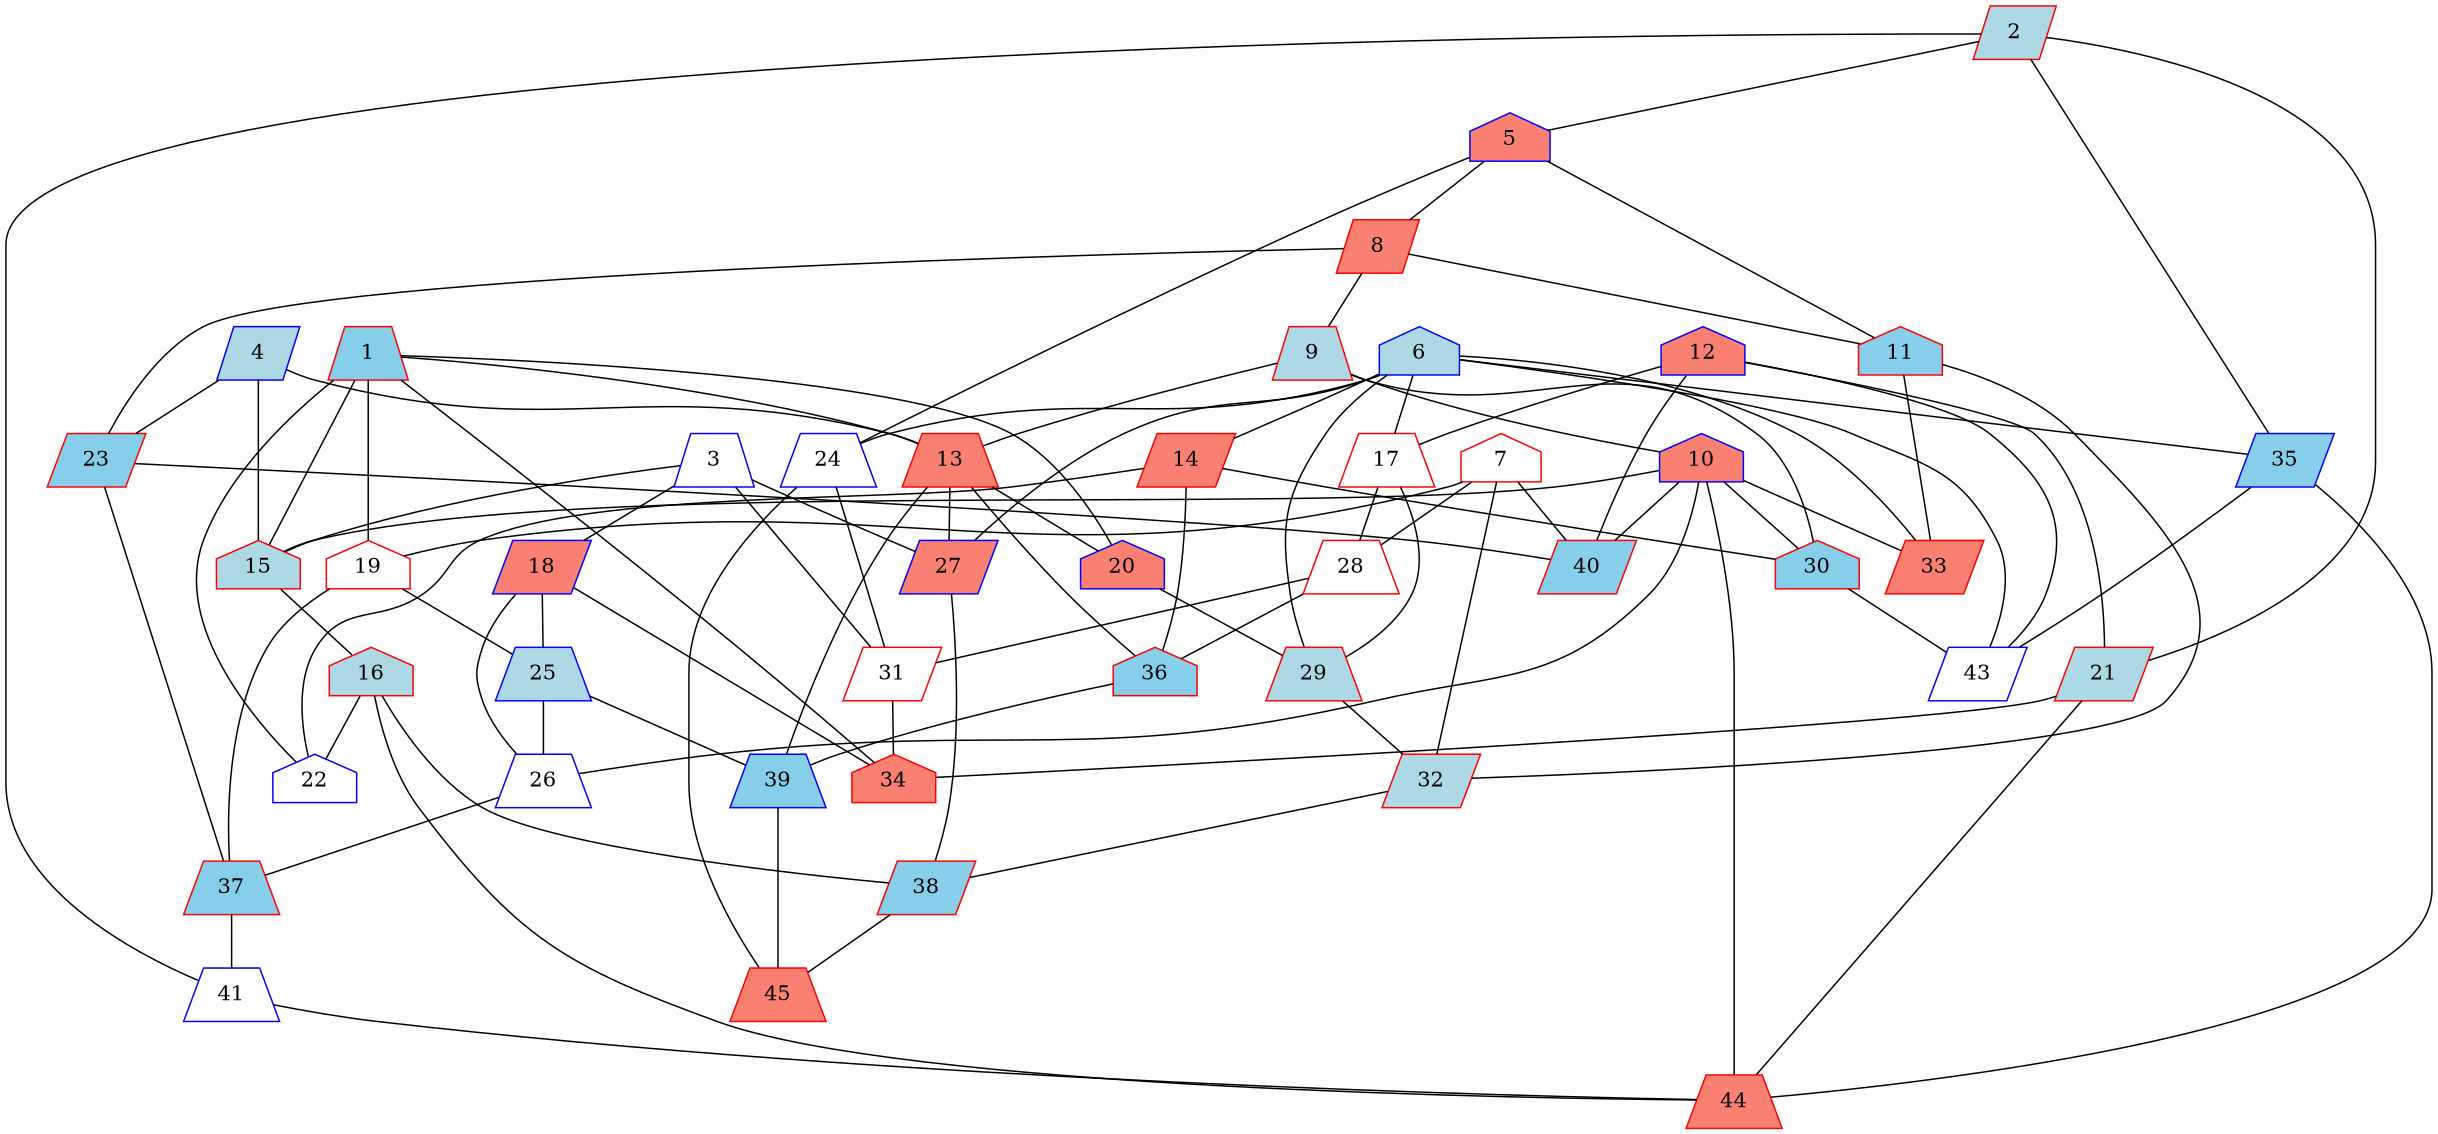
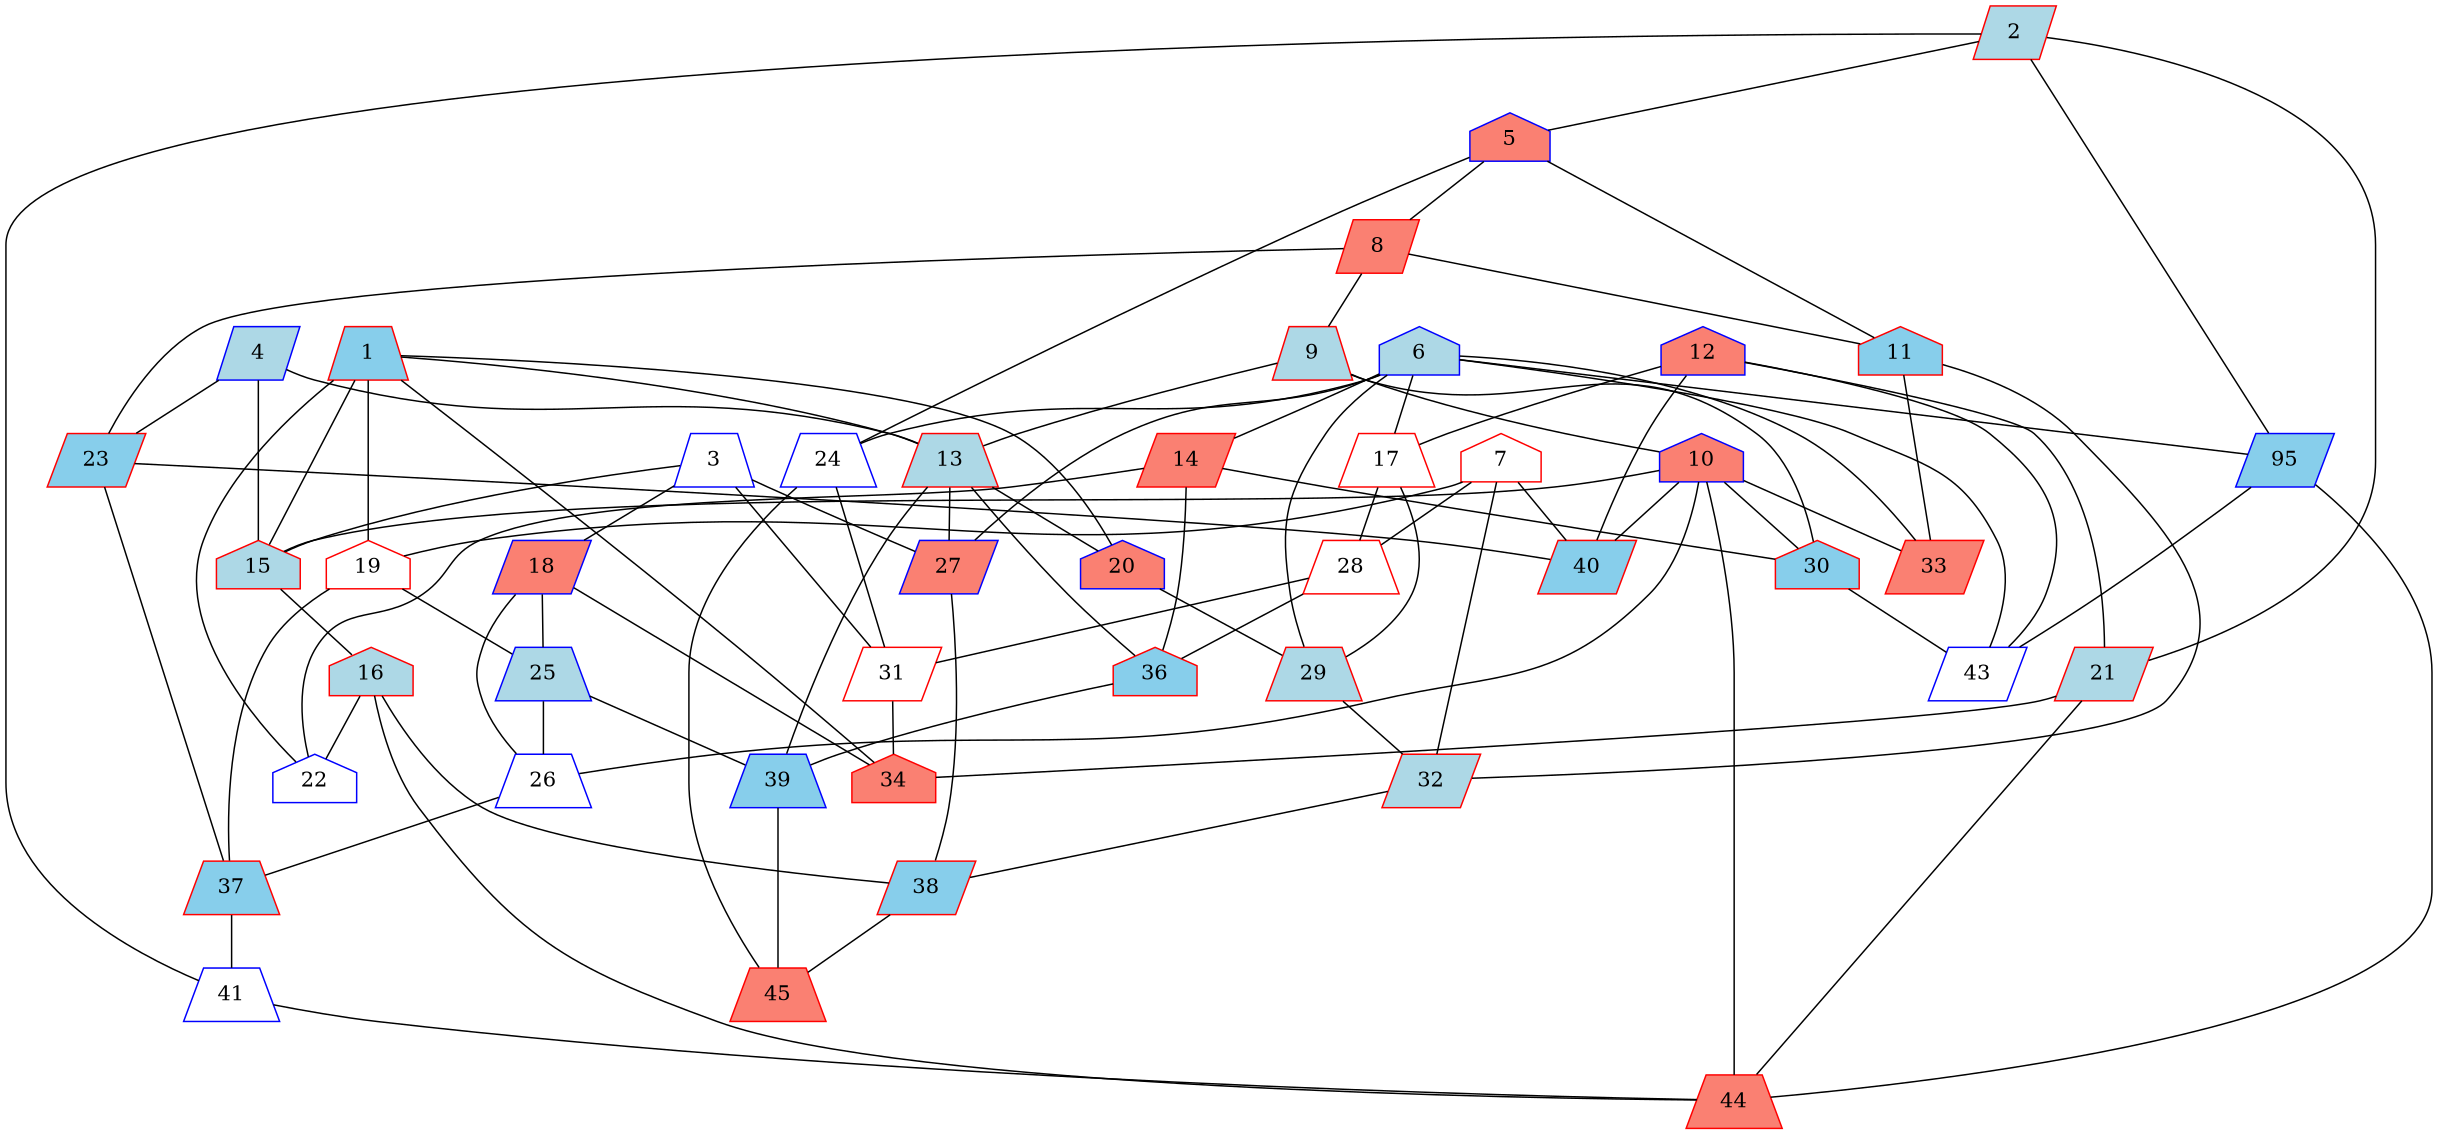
  graph {
    node [color=red fillcolor=salmon shape=trapezium style=filled]
    edge [weight=1.0]
    1 [fillcolor=skyblue]
-   13
+   13 [fillcolor=lightblue]
    15 [fillcolor=lightblue shape=house]
    19 [fillcolor=white shape=house]
    20 [color=blue shape=house]
    22 [color=blue fillcolor=white shape=house]
    34 [shape=house]
    27 [color=blue shape=parallelogram]
    36 [fillcolor=skyblue shape=house]
    39 [color=blue fillcolor=skyblue]
    16 [fillcolor=lightblue shape=house]
    25 [color=blue fillcolor=lightblue]
    37 [fillcolor=skyblue]
    29 [fillcolor=lightblue]
    2 [fillcolor=lightblue shape=parallelogram]
    5 [color=blue shape=house]
    21 [fillcolor=lightblue shape=parallelogram]
-   35 [color=blue fillcolor=skyblue shape=parallelogram]
+   35 [color=blue fillcolor=skyblue shape=parallelogram label=95]
    41 [color=blue fillcolor=white]
    8 [shape=parallelogram]
    11 [fillcolor=skyblue shape=house]
    24 [color=blue fillcolor=white]
    44
    43 [color=blue fillcolor=white shape=parallelogram]
    3 [color=blue fillcolor=white]
    18 [color=blue shape=parallelogram]
    31 [fillcolor=white shape=parallelogram]
    26 [color=blue fillcolor=white]
    38 [fillcolor=skyblue shape=parallelogram]
    4 [color=blue fillcolor=lightblue shape=parallelogram]
    23 [fillcolor=skyblue shape=parallelogram]
    40 [fillcolor=skyblue shape=parallelogram]
    9 [fillcolor=lightblue]
    33 [shape=parallelogram]
    32 [fillcolor=lightblue shape=parallelogram]
    45
    6 [color=blue fillcolor=lightblue shape=house]
    14 [shape=parallelogram]
    17 [fillcolor=white]
    30 [fillcolor=skyblue shape=house]
    28 [fillcolor=white]
    7 [fillcolor=white shape=house]
    10 [color=blue shape=house]
    12 [color=blue shape=house]
    1 -- 13
    1 -- 15 [weight=2.0]
    1 -- 19
    1 -- 20
    1 -- 22 [weight=2.0]
    1 -- 34
    13 -- 20
    13 -- 27
    13 -- 36
    13 -- 39
    15 -- 16
    19 -- 25
    19 -- 37
    20 -- 29
    27 -- 38
    36 -- 39
    39 -- 45
    16 -- 22
    16 -- 44
    16 -- 38
    25 -- 39
    25 -- 26
    37 -- 41
    29 -- 32
    2 -- 5
    2 -- 21
    2 -- 35
    2 -- 41
    5 -- 8
    5 -- 11
    5 -- 24
    21 -- 34
    21 -- 44
    35 -- 44
    35 -- 43
    41 -- 44
    8 -- 11
    8 -- 23
    8 -- 9
    11 -- 33
    11 -- 32
    24 -- 31
    24 -- 45
    3 -- 15
    3 -- 27
    3 -- 18
    3 -- 31
    18 -- 34
    18 -- 25
    18 -- 26
    31 -- 34
    26 -- 37
    38 -- 45
    4 -- 13 [weight=2.0]
    4 -- 15
    4 -- 23
    23 -- 37
    23 -- 40
    9 -- 13
    9 -- 30
    9 -- 10
    32 -- 38
    6 -- 27
    6 -- 29
    6 -- 35
    6 -- 24
    6 -- 43
    6 -- 33
    6 -- 14
    6 -- 17
    14 -- 22
    14 -- 36
    14 -- 30
    17 -- 29
    17 -- 28
    30 -- 43
    28 -- 36
    28 -- 31
    7 -- 19
    7 -- 40
    7 -- 32
    7 -- 28
    10 -- 15
    10 -- 44
    10 -- 26
    10 -- 40
    10 -- 33 [weight=2.0]
    10 -- 30
    12 -- 21
    12 -- 43
    12 -- 40
    12 -- 17
  }
